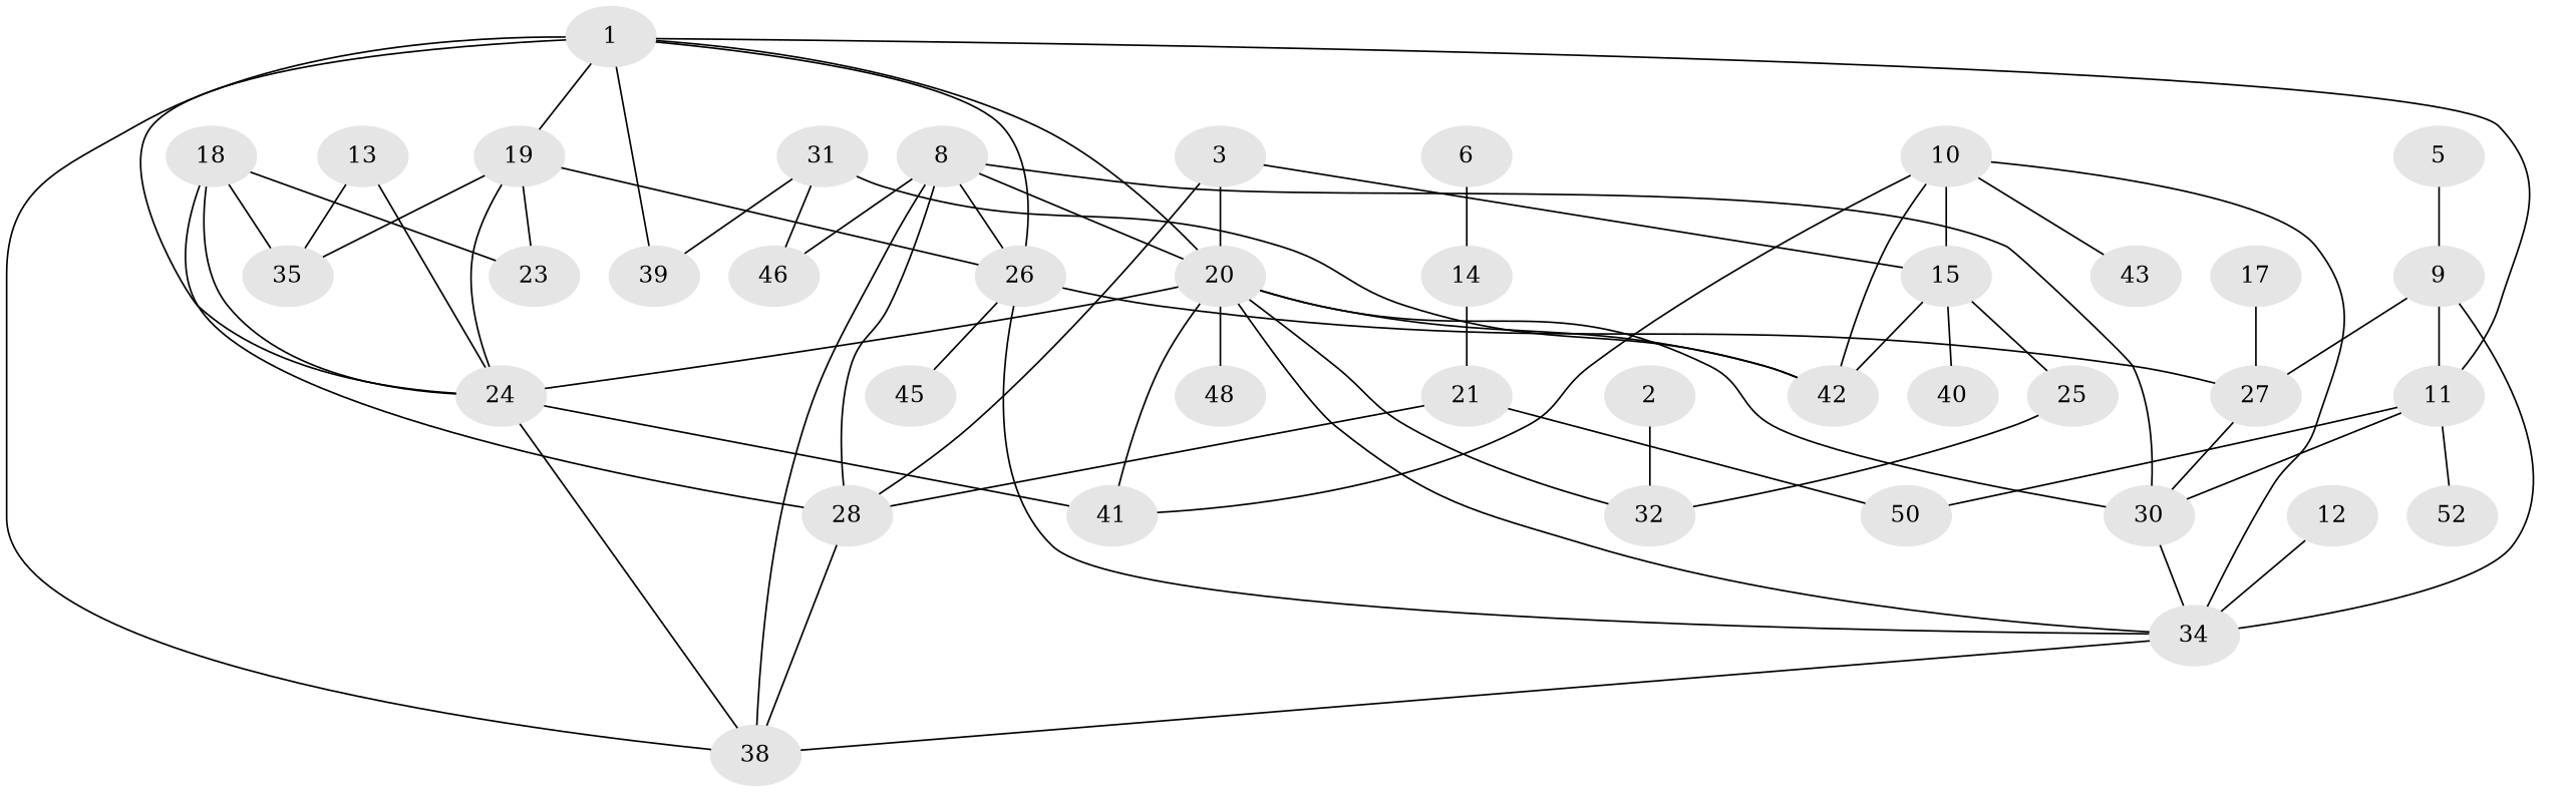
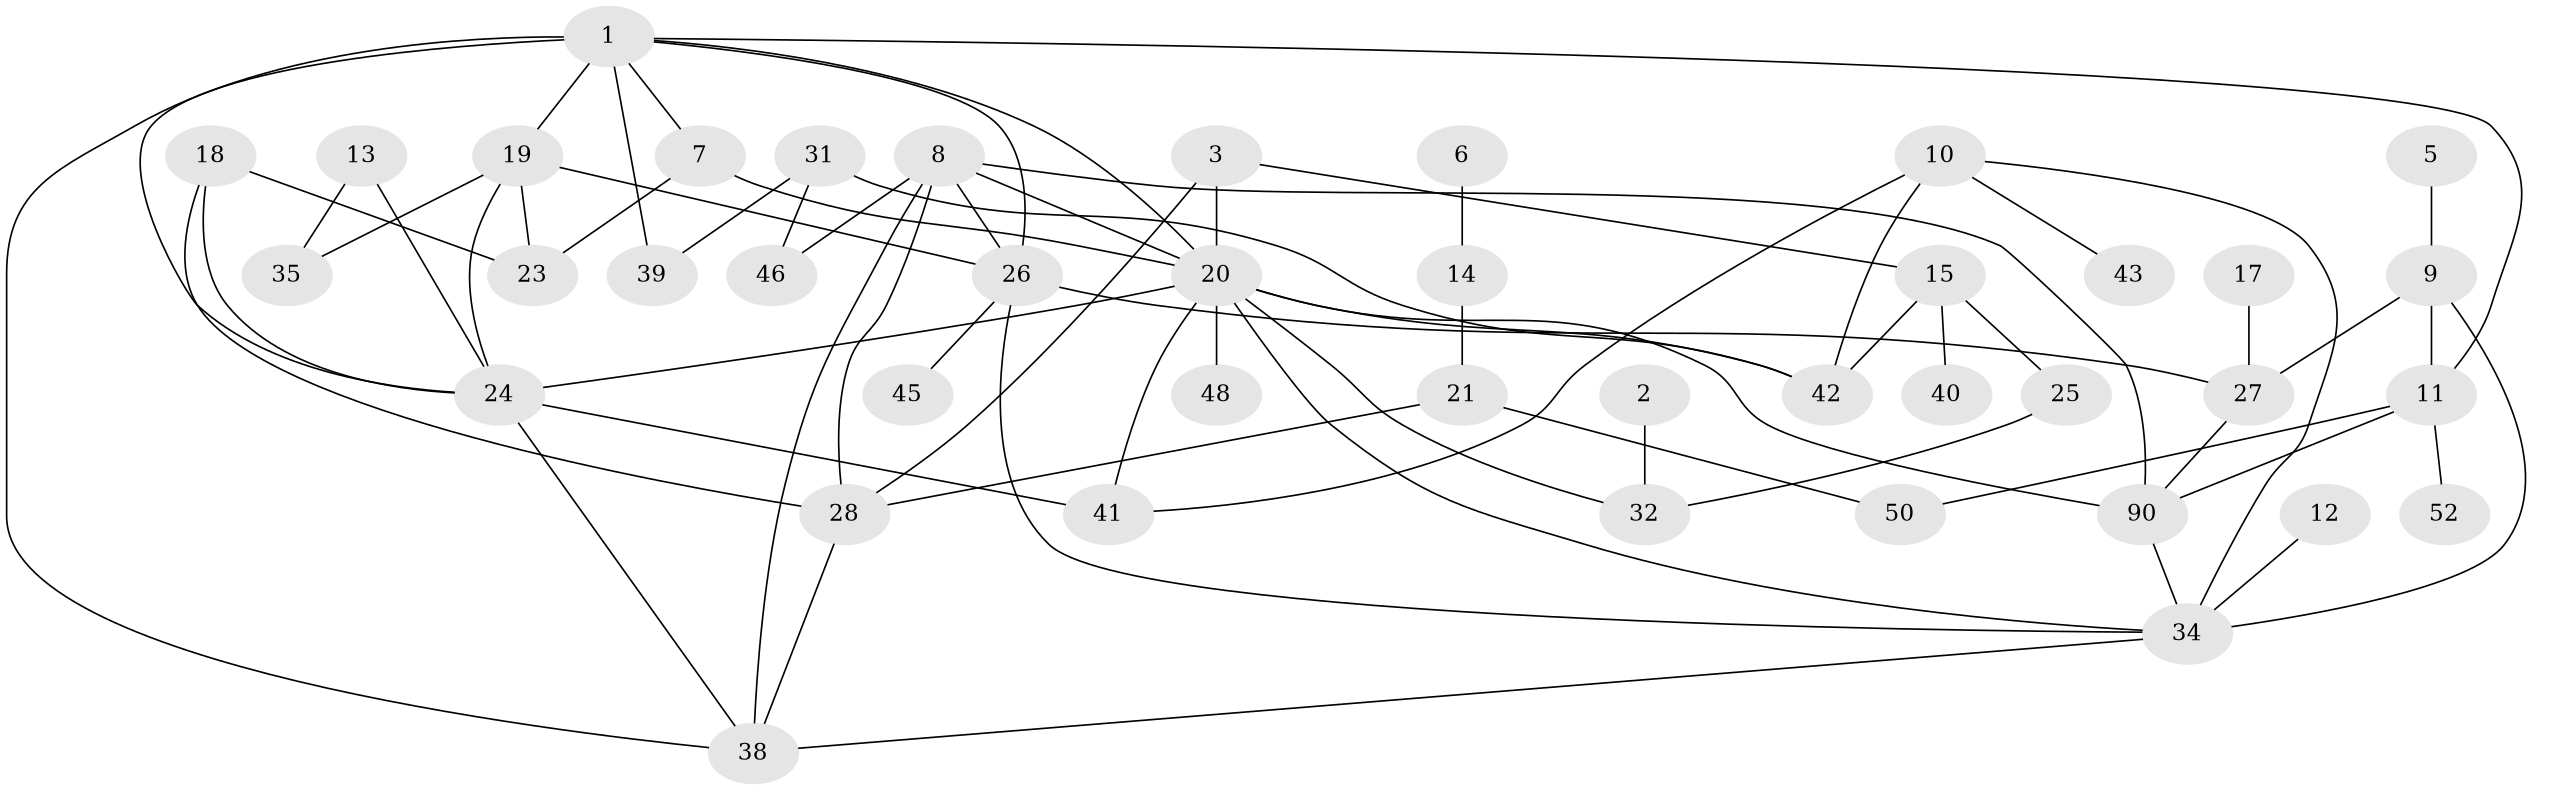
  graph {
    node [color=gray90 style=filled]
    edge [weight=1.0]
    1
+   7
    11
    19
    20
    24
    26
    38
    39
    23
-   30
+   30 [label=90]
    50
    52
    n14 [label=35]
    32
    34
    41
    42
    48
    27
    45
    2
    3
    15
    28
    n26 [label=40]
    25
    31
    46
    5
    9
    6
    14
    21
    8
    10
    43
    12
    13
    17
    18
+   1 -- 7
    1 -- 11
    1 -- 19
    1 -- 20
    1 -- 24
    1 -- 26
    1 -- 38
    1 -- 39 [weight=2.0]
+   7 -- 20
+   7 -- 23
    11 -- 30
    11 -- 50 [weight=2.0]
    11 -- 52
    19 -- 24
    19 -- 26
    19 -- 23
    19 -- n14
    20 -- 24
    20 -- 30
    20 -- 32
    20 -- 34
    20 -- 41
    20 -- 42 [weight=2.0]
    20 -- 48
    24 -- 38
    24 -- 41 [weight=2.0]
    26 -- 34
    26 -- 27
    26 -- 45
    30 -- 34
    34 -- 38
    27 -- 30
    2 -- 32
    3 -- 20
    3 -- 15
    3 -- 28
    15 -- 42
    15 -- n26
    15 -- 25
    28 -- 38
    25 -- 32
    31 -- 39
    31 -- 42
    31 -- 46
    5 -- 9
    9 -- 11
    9 -- 34 [weight=2.0]
    9 -- 27
    6 -- 14
    14 -- 21 [weight=2.0]
    21 -- 50 [weight=2.0]
    21 -- 28
    8 -- 20
    8 -- 26
    8 -- 38
    8 -- 30
    8 -- 28
    8 -- 46
    10 -- 34
    10 -- 41
    10 -- 42
-   10 -- 15
    10 -- 43
    12 -- 34
    13 -- 24
    13 -- n14
    17 -- 27
    18 -- 24
    18 -- 23
-   18 -- n14
    18 -- 28
  }
